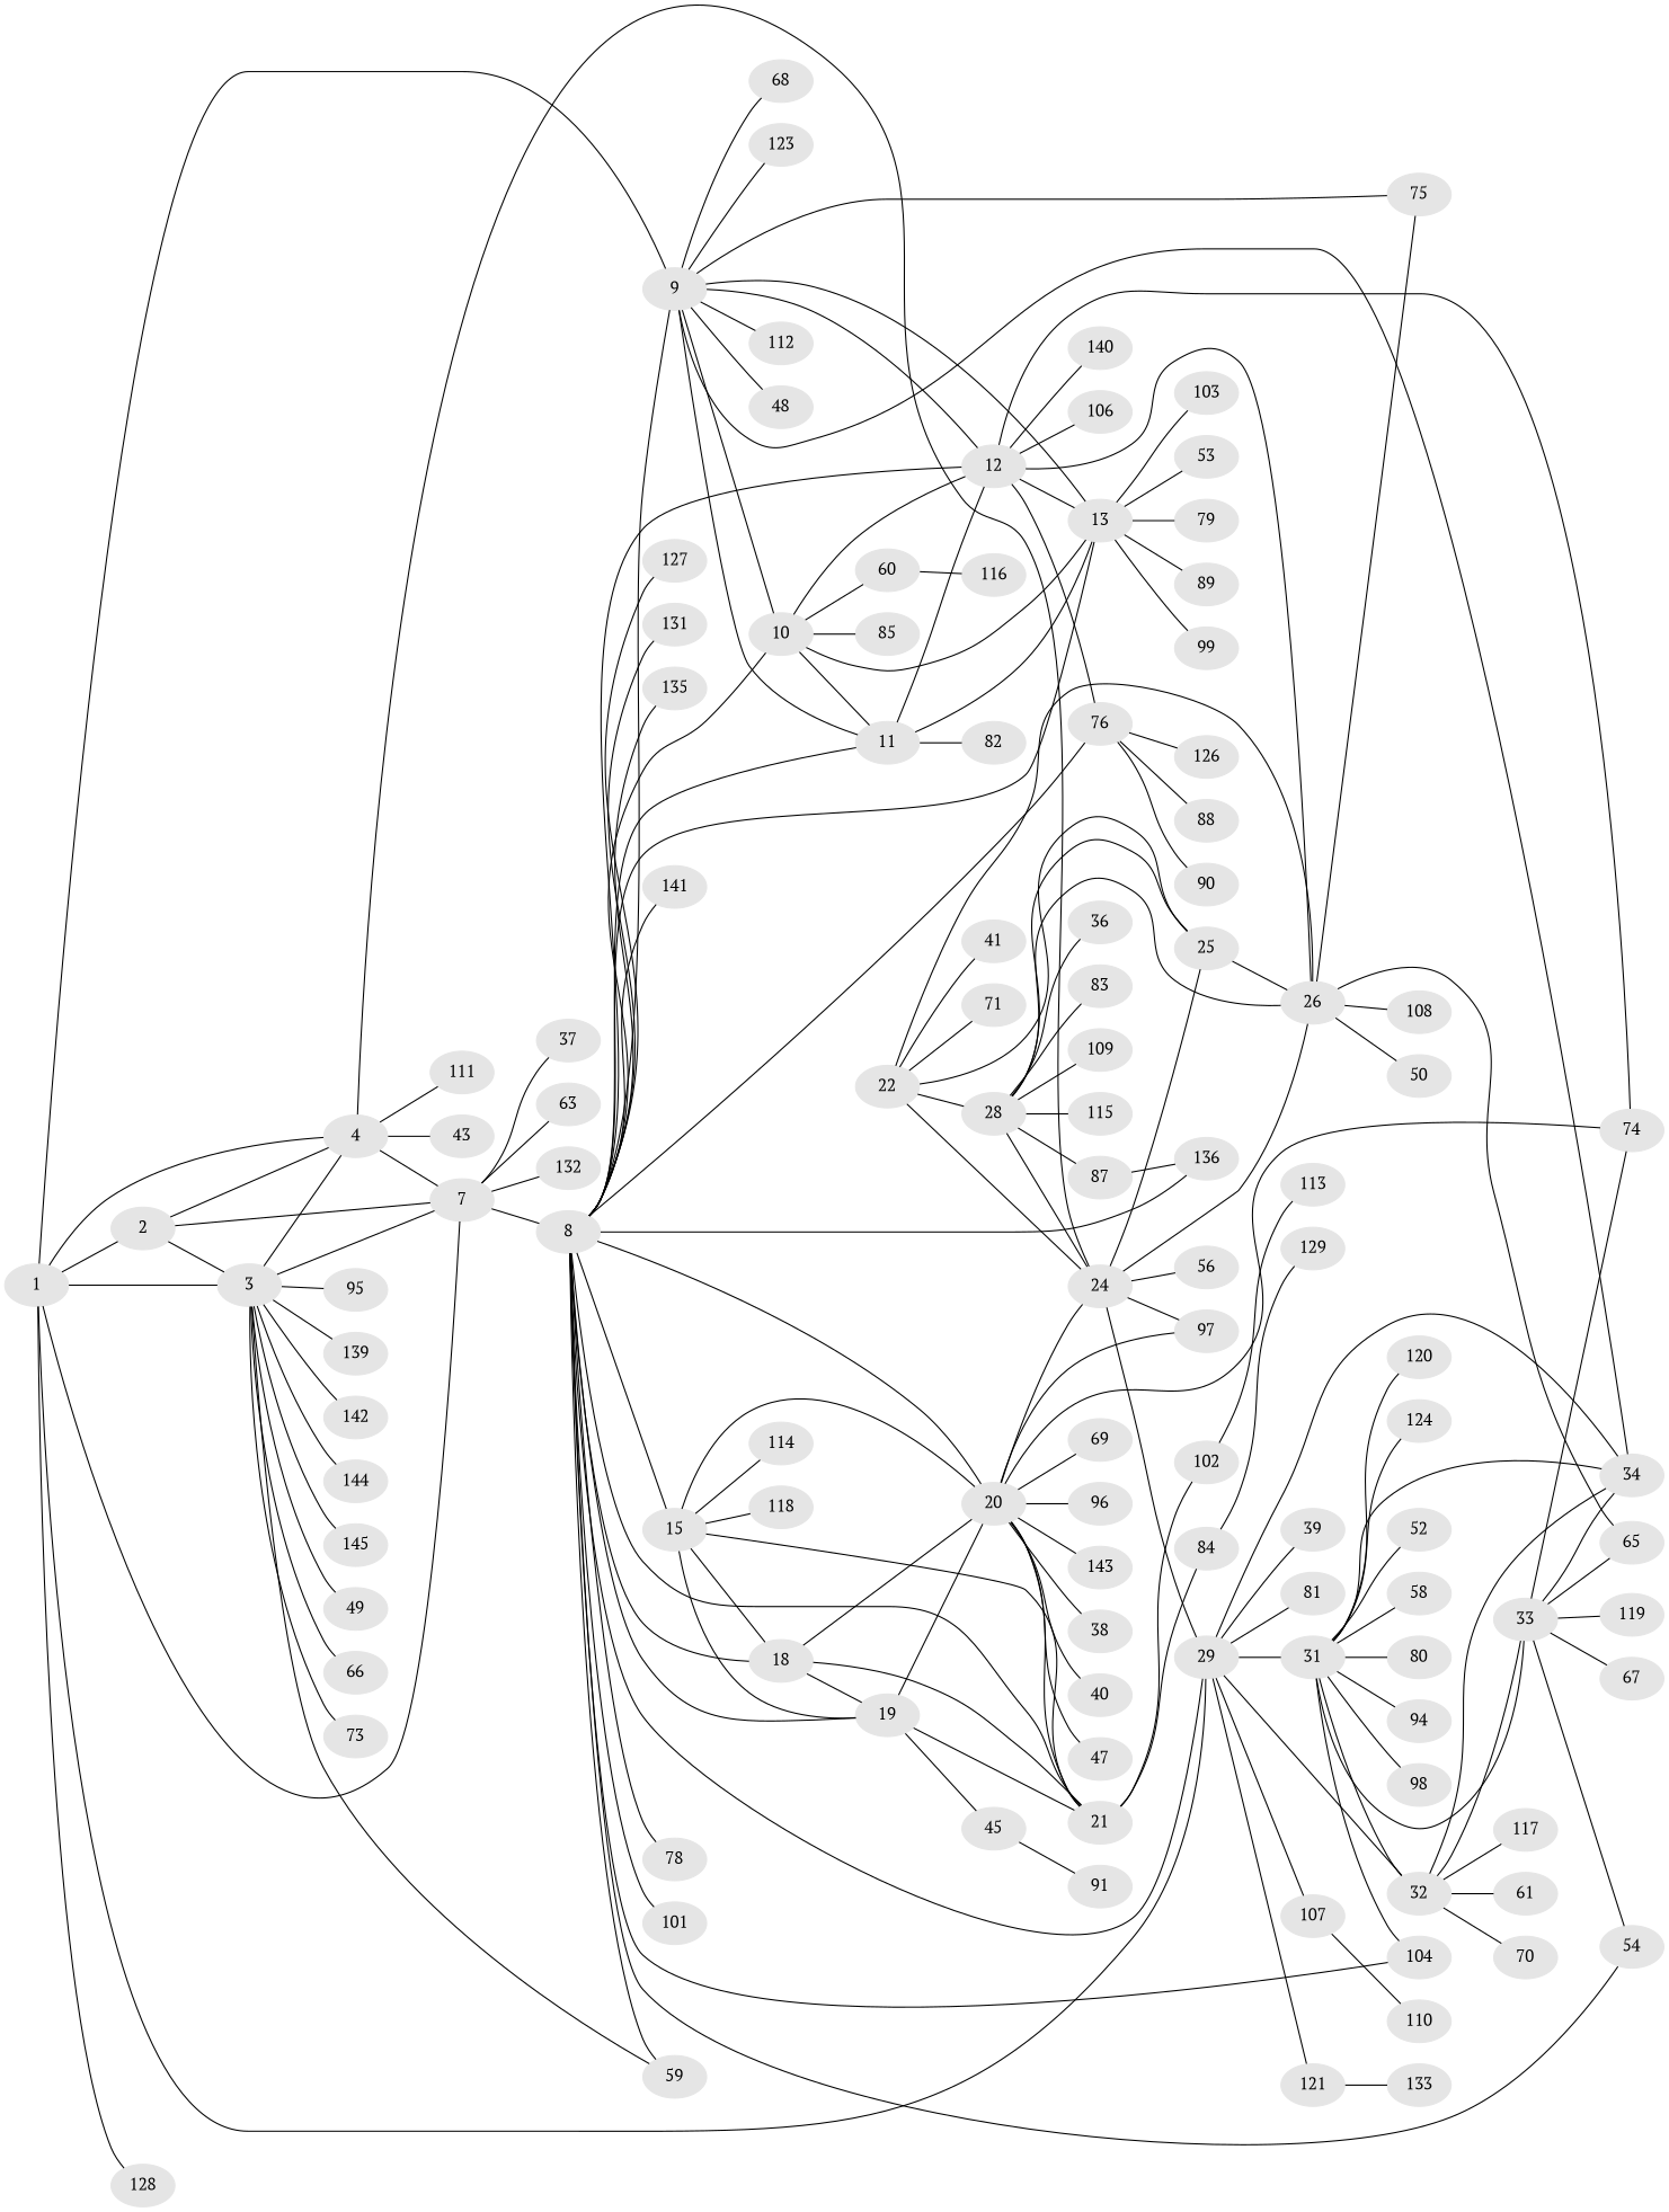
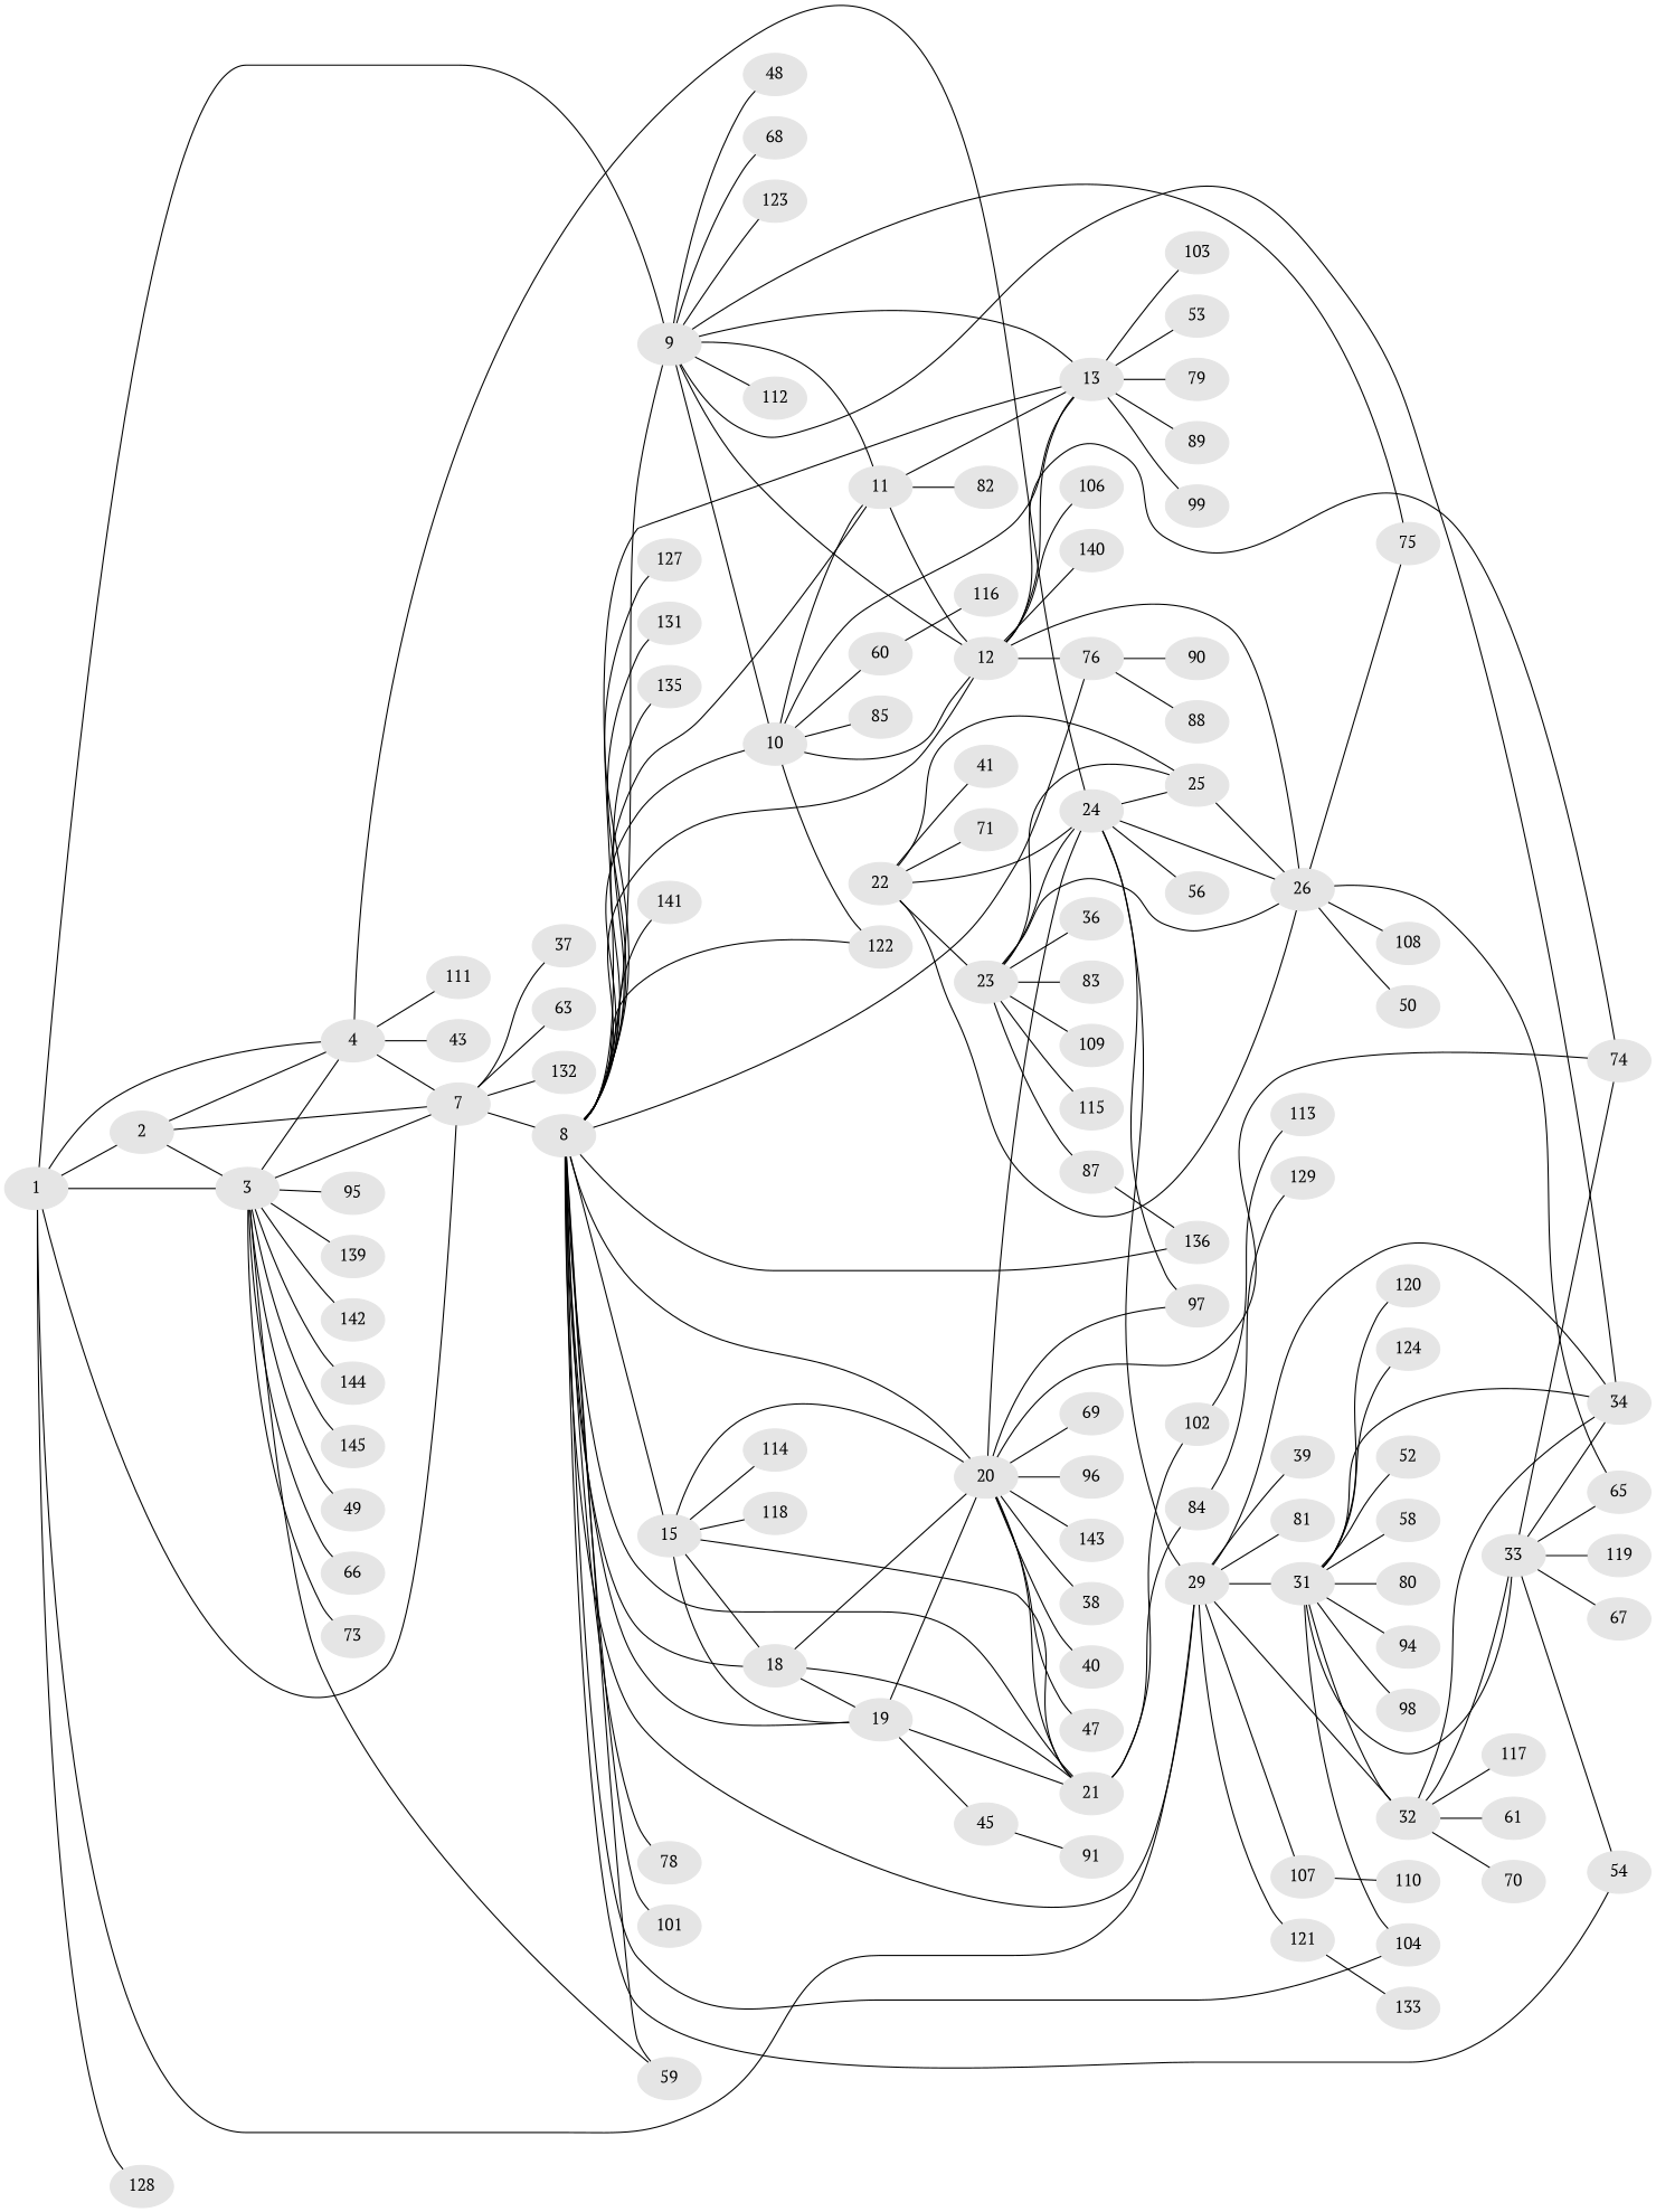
  graph {
    fontname="PT Serif"
    rankdir=LR
    node [color=gray90 fontname="PT Serif" style=filled]
    edge [fontname="PT Serif"]
    1 [super="+55"]
    2
    3 [super="+6"]
    4 [super="+5"]
    7 [super="+62"]
    9 [super="+44"]
    29 [super="+30"]
    128
    49
    59
    66
    73
    95
    139
    142
    144
    145
    24 [super="+28"]
    43 [super="+105"]
    111
    8 [super="+16"]
    37
    63
    132
    10 [super="+77"]
    11
    12 [super="+14"]
    13 [super="+51"]
    112
    34 [super="+35"]
    48
    68
    75
    123
    31 [super="+64"]
    32 [super="+57"]
    39
    81
    107
    121
    26 [super="+72"]
    97
    25
    56
    15 [super="+17"]
    18
    19
    20 [super="+130"]
    21 [super="+92"]
    54
    76
    78
    101
    104
+   122
    127 [super="+137"]
    131
    135
    136
    141
    60
    85
    82
    74 [super="+93"]
    106
    140
    53 [super="+125"]
    79
    89
    99
    103
    114
    118
    45 [super="+100"]
    38
    40
    47
    69 [super="+86"]
    96
    143
    84
    102
    88
    90
-   126
    116
    50
    65
    108
    91
    129
    113
    22 [super="+46"]
-   23 [super="+27" label=28]
+   23 [super="+27"]
    41
    71 [super="+134"]
    36
    83
    87
    109
    115
    33 [super="+42"]
    52
    58
    80
    94
    98
    120
    124
    61
    70
    117
    67
    119
    110
    133 [super="+138"]
    1 -- 2
    1 -- 3 [weight=2]
    1 -- 4 [weight=2]
    1 -- 7
    1 -- 9
    1 -- 29
    1 -- 128
    2 -- 3 [weight=2]
    2 -- 4 [weight=2]
    2 -- 7
    3 -- 4 [weight=4]
    3 -- 7 [weight=2]
    3 -- 49
    3 -- 59
    3 -- 66
    3 -- 73
    3 -- 95
    3 -- 139
    3 -- 142
    3 -- 144
    3 -- 145
    4 -- 7 [weight=2]
    4 -- 24
    4 -- 43
    4 -- 111
    7 -- 8 [weight=2]
    7 -- 37
    7 -- 63
    7 -- 132
    9 -- 10
    9 -- 11
    9 -- 12 [weight=2]
    9 -- 13
    9 -- 112
    9 -- 34
    9 -- 48
    9 -- 68
    9 -- 75
    9 -- 123
    29 -- 34 [weight=4]
    29 -- 31 [weight=2]
    29 -- 32 [weight=2]
    29 -- 39
    29 -- 81
    29 -- 107
    29 -- 121
    24 -- 29
    24 -- 26 [weight=2]
    24 -- 97
    24 -- 25 [weight=2]
    24 -- 56
    8 -- 9
    8 -- 29
    8 -- 59
    8 -- 10 [weight=2]
    8 -- 11
    8 -- 12 [weight=2]
    8 -- 13
    8 -- 15 [weight=2]
    8 -- 18
    8 -- 19
    8 -- 20
    8 -- 21
    8 -- 54
    8 -- 76
    8 -- 78
    8 -- 101
    8 -- 104
+   8 -- 122
    8 -- 127
    8 -- 131 [weight=2]
    8 -- 135
    8 -- 136
    8 -- 141
    10 -- 11
    10 -- 12 [weight=2]
    10 -- 13
+   10 -- 122
    10 -- 60
    10 -- 85
    11 -- 12 [weight=2]
    11 -- 13
    11 -- 82
    12 -- 13 [weight=2]
    12 -- 26
    12 -- 76
    12 -- 74
    12 -- 106
    12 -- 140
    13 -- 53
    13 -- 79
    13 -- 89
    13 -- 99
    13 -- 103
    31 -- 34 [weight=2]
    31 -- 32
    31 -- 104
    31 -- 33
    31 -- 52
    31 -- 58
    31 -- 80
    31 -- 94
    31 -- 98
    31 -- 120
    31 -- 124
    32 -- 34 [weight=2]
    32 -- 33
    32 -- 61
    32 -- 70
    32 -- 117
    107 -- 110
    121 -- 133
    26 -- 75
    26 -- 50
    26 -- 65
    26 -- 108
    25 -- 26
    15 -- 18 [weight=2]
    15 -- 19 [weight=2]
    15 -- 20 [weight=2]
    15 -- 21 [weight=2]
    15 -- 114
    15 -- 118
    18 -- 19
    18 -- 20
    18 -- 21
    19 -- 20
    19 -- 21
    19 -- 45
    20 -- 24
    20 -- 97
    20 -- 21
    20 -- 74
    20 -- 38
    20 -- 40
    20 -- 47
    20 -- 69
    20 -- 96
    20 -- 143
    21 -- 84
    21 -- 102
    76 -- 88
    76 -- 90
-   76 -- 126
    60 -- 116
    45 -- 91
    84 -- 129
    102 -- 113
    22 -- 24 [weight=2]
    22 -- 26
    22 -- 25
    22 -- 23 [weight=2]
    22 -- 41
    22 -- 71
    23 -- 24 [weight=4]
    23 -- 26 [weight=2]
    23 -- 25 [weight=2]
    23 -- 36
    23 -- 83
    23 -- 87
    23 -- 109
    23 -- 115
    87 -- 136
    33 -- 34 [weight=2]
    33 -- 54
    33 -- 74
    33 -- 65
    33 -- 67
    33 -- 119
  }
